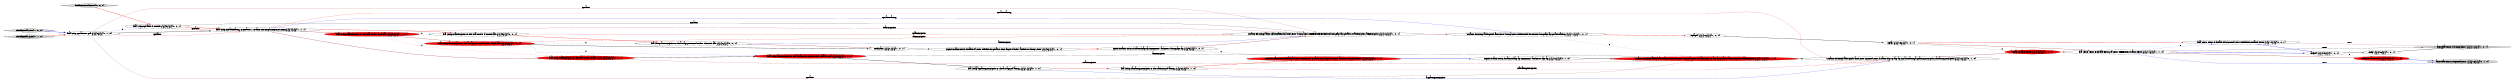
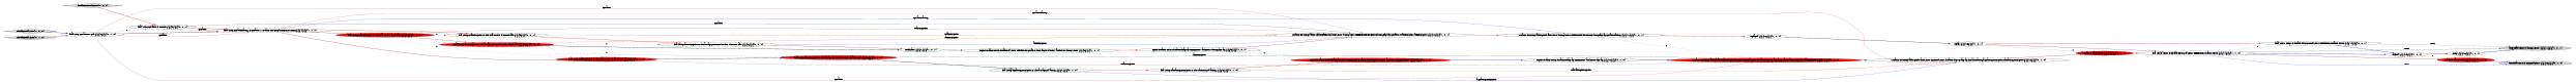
  digraph {
    rankdir=LR
    node [fillcolor=white shape=ellipse style=filled]
    edge [arrowhead=vee color=red style=bold]
    n1 [label="expect(streamsMetrics.threadLevelSensor(THREAD_ID,operation,RecordingLevel.INFO)).andReturn(dummySensor)@@@8@@@['1', '0', '1']"]
    n2 [label="expect(streamsMetrics.threadLevelTagMap(THREAD_ID)).andReturn(dummyTagMap)@@@9@@@['1', '0', '1']"]
    n3 [label="StreamsMetricsImpl.addInvocationRateAndCountToSensor(dummySensor,THREAD_LEVEL_GROUP,dummyTagMap,operation,totalDescription,rateDescription)@@@10@@@['1', '0', '1']"]
    n4 [fillcolor=red label="expect(streamsMetrics.threadLevelSensor(THREAD_ID,operation,RecordingLevel.INFO)).andReturn(expectedSensor)@@@9@@@['0', '1', '0']"]
    n5 [label="final Sensor sensor = ThreadMetrics.commitSensor(THREAD_ID,streamsMetrics)@@@14@@@['0', '0', '1']"]
    n6 [label="verifyAll()@@@15@@@['1', '0', '1']"]
-   n7 [fillcolor=lightgray label="assertThat(sensor,is(dummySensor))@@@17@@@['1', '0', '1']" shape=diamond]
+   n7 [fillcolor=lightgray label="assertThat(sensor,is(dummySensor))@@@17@@@['1', '0', '1']"]
    n8 [label="verify()@@@16@@@['1', '0', '1']"]
    n9 [fillcolor=red label="verify(,streamsMetrics)@@@15@@@['0', '1', '0']"]
    n10 [fillcolor=red label="final String totalDescription = \"The total number of poll calls\"@@@5@@@['1', '0', '0']"]
    n11 [fillcolor=red label="final String totalDescription = \"The total number of calls to poll\"@@@5@@@['0', '1', '0']"]
    n12 [fillcolor=red label="final String rateDescription = \"The average per-second number of poll calls\"@@@6@@@['1', '0', '0']"]
    n13 [label="final String totalDescription = \"The total number of commit calls\"@@@5@@@['0', '0', '1']"]
    n14 [label="StreamsMetricsImpl.addAvgAndMaxToSensor(dummySensor,THREAD_LEVEL_GROUP,dummyTagMap,operationLatency)@@@11@@@['1', '0', '1']"]
    n15 [fillcolor=red label="StreamsMetricsImpl.addInvocationRateAndCountToSensor(expectedSensor,threadLevelGroup,tagMap,operation,rateDescription,totalDescription)@@@11@@@['0', '1', '0']"]
    n16 [fillcolor=red label="final String rateDescription = \"The average per-second number of calls to poll\"@@@6@@@['0', '1', '0']"]
    n17 [label="final String rateDescription = \"The average per-second number of commit calls\"@@@6@@@['0', '0', '1']"]
    n18 [label="mockStatic()@@@7@@@['1', '0', '1']"]
    n19 [label="StreamsMetricsImpl.addAvgAndMaxToSensor(expectedSensor,threadLevelGroup,tagMap,operationLatency,avgLatencyDescription,maxLatencyDescription)@@@12@@@['0', '1', '0']"]
    n20 [fillcolor=red label="replay(,streamsMetrics)@@@13@@@['0', '1', '0']"]
    n21 [label="final String avgLatencyDescription = \"The average poll latency\"@@@7@@@['0', '1', '0']"]
    n22 [label="final String maxLatencyDescription = \"The maximum poll latency\"@@@8@@@['0', '1', '0']"]
    n23 [label="replayAll()@@@12@@@['1', '0', '1']"]
    n24 [label="replay()@@@13@@@['1', '0', '1']"]
    n25 [label="final Sensor sensor = ThreadMetrics.pollSensor(THREAD_ID,streamsMetrics)@@@14@@@['1', '1', '0']"]
    n26 [fillcolor=lightgray label="shouldGetCommitSensor['0', '0', '1']" shape=diamond]
    n27 [label="final String operation = \"commit\"@@@3@@@['0', '0', '1']"]
    n28 [label="final String operationLatency = operation + StreamsMetricsImpl.LATENCY_SUFFIX@@@4@@@['1', '1', '1']"]
    n29 [fillcolor=lightgray label="assertThat(sensor,is(expectedSensor))@@@16@@@['0', '1', '0']"]
    n30 [fillcolor=lightgray label="shouldGetPollSensor['1', '0', '0']" shape=diamond]
    n31 [label="final String operation = \"poll\"@@@3@@@['1', '1', '0']"]
    n32 [label="expect(streamsMetrics.threadLevelTagMap(THREAD_ID)).andReturn(tagMap)@@@10@@@['0', '1', '0']"]
    n33 [fillcolor=lightgray label="shouldGetPollSensor['0', '1', '0']" shape=diamond]
    n1 -> n2
    n2 -> n3 [arrowhead=tee color=brown]
    n2 -> n4 [arrowhead=tee color=black label=0 style=dashed]
    n3 -> n14 [color=brown]
    n4 -> n32 [arrowhead=tee color=blue]
    n5 -> n6 [arrowhead=tee color=blue]
    n5 -> n7 [arrowhead=tee color=brown label=sensor style=solid]
    n6 -> n8 [arrowhead=tee color=black]
    n6 -> n9 [label=0 style=dashed]
    n8 -> n7 [arrowhead=normal color=black]
    n9 -> n29 [arrowhead=tee color=blue]
    n10 -> n3 [arrowhead=normal color=brown label=totalDescription style=solid]
    n10 -> n11 [arrowhead=normal label=0 style=dashed]
    n10 -> n12 [arrowhead=normal color=brown]
    n10 -> n13 [arrowhead=normal color=black label=0 style=dashed]
    n11 -> n15 [color=brown label=totalDescription style=solid]
    n11 -> n16 [arrowhead=tee color=black]
    n12 -> n3 [arrowhead=tee label=rateDescription style=solid]
    n12 -> n16 [arrowhead=normal color=blue label=0 style=dashed]
    n12 -> n17 [color=black label=0 style=dashed]
    n12 -> n18 [color=black]
    n13 -> n3 [label=totalDescription style=solid]
    n13 -> n17
    n14 -> n15 [arrowhead=tee color=brown label=0 style=dashed]
    n14 -> n23 [arrowhead=tee]
    n15 -> n19 [color=black]
    n16 -> n15 [arrowhead=tee color=black label=rateDescription style=solid]
    n16 -> n21 [color=black]
    n17 -> n3 [arrowhead=normal color=blue label=rateDescription style=solid]
    n17 -> n18 [color=brown]
    n18 -> n1 [arrowhead=tee color=black]
    n19 -> n20 [arrowhead=tee color=brown]
    n20 -> n25
    n21 -> n19 [arrowhead=tee color=blue label=avgLatencyDescription style=solid]
    n21 -> n22
    n22 -> n4 [arrowhead=normal]
    n22 -> n19 [arrowhead=normal label=maxLatencyDescription style=solid]
    n23 -> n24 [arrowhead=normal color=black]
    n24 -> n5 [arrowhead=tee]
    n24 -> n20 [arrowhead=normal color=black label=0 style=dashed]
    n24 -> n25 [arrowhead=normal color=brown]
    n25 -> n5 [arrowhead=normal color=blue label=0 style=dashed]
    n25 -> n6 [arrowhead=normal color=blue]
    n25 -> n7 [color=black label=sensor style=solid]
    n25 -> n9 [arrowhead=normal color=brown]
    n25 -> n29 [arrowhead=tee color=blue label=sensor style=solid]
    n26 -> n27
    n27 -> n3 [arrowhead=normal color=black label=operation style=solid]
    n27 -> n28 [arrowhead=normal label=operation style=solid]
    n27 -> n28
    n28 -> n10 [arrowhead=normal color=brown]
    n28 -> n11 [color=brown]
    n28 -> n13
    n28 -> n14 [color=blue label=operationLatency style=solid]
    n28 -> n19 [arrowhead=normal label=operationLatency style=solid]
    n30 -> n31 [color=blue]
    n31 -> n3 [arrowhead=normal color=brown label=operation style=solid]
    n31 -> n15 [color=brown label=operation style=solid]
    n31 -> n27 [arrowhead=tee color=blue label=0 style=dashed]
    n31 -> n28 [arrowhead=normal color=black]
    n31 -> n28 [arrowhead=normal label=operation style=solid]
    n32 -> n15 [color=black]
    n33 -> n31
  }
